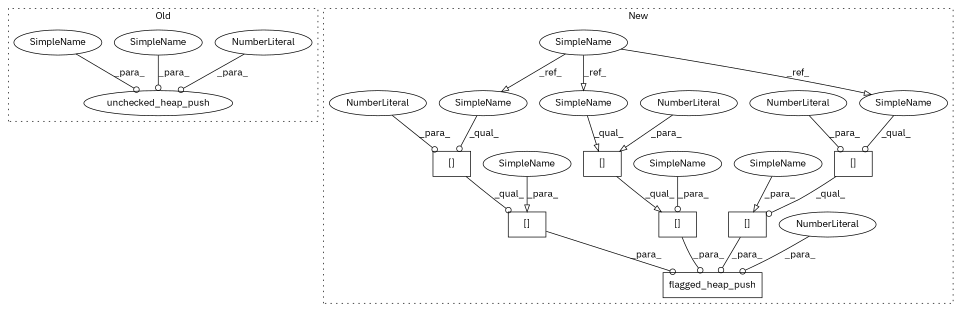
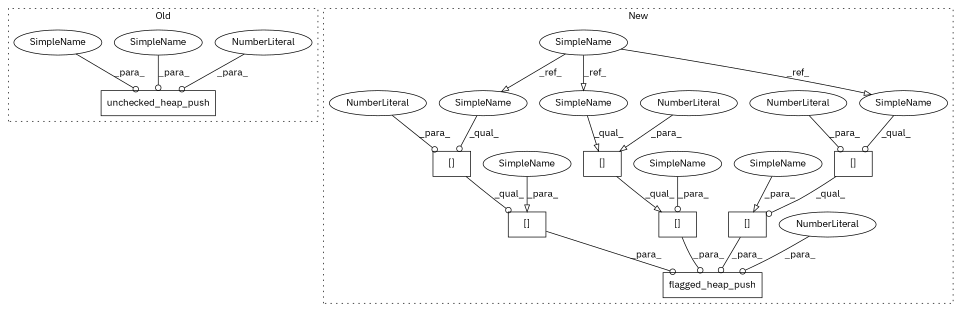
  digraph {
    fontname="IBM Plex Sans"
    node [a=42 l=1 shape=ellipse fontname="IBM Plex Sans"]
    edge [arrowhead=odot fontname="IBM Plex Sans"]
-   n1 [a=32 l="20,1" label=unchecked_heap_push s="14706,14738"]
+   n1 [a=32 l="20,1" label=unchecked_heap_push s="14706,14738" shape=box]
    n2 [a=34 label=NumberLiteral s=14737]
    n3 [l=4 label=SimpleName s=14726]
    n4 [label=SimpleName s=14731]
    n5 [a=32 l="18,1" label=flagged_heap_push s="17665,17721" shape=box]
    n6 [a=2 l="8,1" label="[]" s="17683,17692" shape=box]
    n7 [a=34 label=NumberLiteral s=17720]
    n8 [a=2 l="5,1" label="[]" s="17683,17689" shape=box]
    n9 [l=4 label=SimpleName s=17246]
    n10 [a=2 l="5,1" label="[]" s="17705,17711" shape=box]
    n11 [a=34 label=NumberLiteral s=17710]
    n12 [a=2 l="8,1" label="[]" s="17705,17714" shape=box]
    n13 [a=34 label=NumberLiteral s=17688]
    n14 [a=2 l="8,1" label="[]" s="17694,17703" shape=box]
    n15 [a=2 l="5,1" label="[]" s="17694,17700" shape=box]
    n16 [a=34 label=NumberLiteral s=17699]
    n17 [l=4 label=SimpleName s=17705]
    n18 [l=4 label=SimpleName s=17694]
    n19 [l=4 label=SimpleName s=17683]
    n20 [label=SimpleName s=17691]
    n21 [label=SimpleName s=17702]
    n22 [label=SimpleName s=17713]
    subgraph cluster_1 {
      label=Old
      style=dotted
      n1
      n2
      n3
      n4
    }
    subgraph cluster_2 {
      label=New
      style=dotted
      n5
      n6
      n7
      n8
      n9
      n10
      n11
      n12
      n13
      n14
      n15
      n16
      n17
      n18
      n19
      n20
      n21
      n22
    }
    n2 -> n1 [label=_para_]
    n3 -> n1 [label=_para_]
    n4 -> n1 [label=_para_]
    n6 -> n5 [label=_para_]
    n7 -> n5 [label=_para_]
    n8 -> n6 [label=_qual_]
    n9 -> n17 [label=_ref_ arrowhead=onormal]
    n9 -> n18 [label=_ref_ arrowhead=onormal]
    n9 -> n19 [label=_ref_ arrowhead=onormal]
    n10 -> n12 [label=_qual_]
    n11 -> n10 [label=_para_]
    n12 -> n5 [label=_para_]
    n13 -> n8 [label=_para_]
    n14 -> n5 [label=_para_]
    n15 -> n14 [label=_qual_ arrowhead=onormal]
    n16 -> n15 [label=_para_ arrowhead=onormal]
    n17 -> n10 [label=_qual_]
    n18 -> n15 [label=_qual_ arrowhead=onormal]
    n19 -> n8 [label=_qual_]
    n20 -> n6 [label=_para_ arrowhead=onormal]
    n21 -> n14 [label=_para_]
    n22 -> n12 [label=_para_ arrowhead=onormal]
  }
